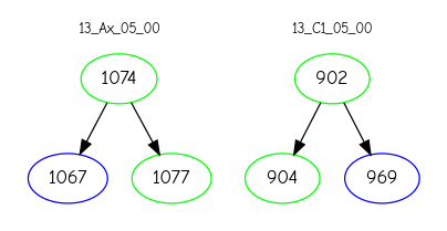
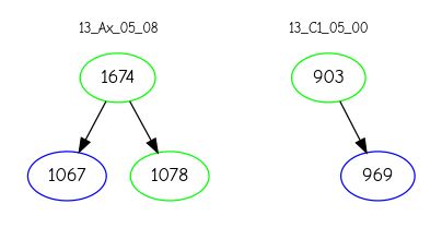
  digraph {
    fontname="Comic Neue"
    node [color=green fontname="Comic Neue"]
    edge [color=black fontname="Comic Neue"]
-   n1 [label=1074]
+   n1 [label=1674]
    n2 [color=blue label=1067]
-   n3 [label=1077]
-   n4 [label=902]
-   n5 [label=904]
+   n3 [label=1078]
+   n4 [label=903]
    n6 [color=blue label=969]
    subgraph cluster_1 {
      color=white
      fontsize=10
-     label="13_Ax_05_00"
+     label="13_Ax_05_08"
      n1
      n2
      n3
    }
    subgraph cluster_2 {
      color=white
      fontsize=10
      label="13_C1_05_00"
      n4
-     n5
      n6
    }
    n1 -> n2
    n1 -> n3
-   n4 -> n5
    n4 -> n6
  }
